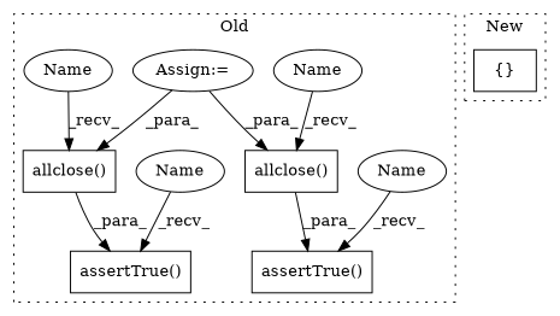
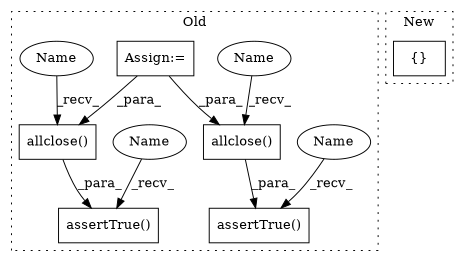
  digraph {
    node [a=75 l="32,39" shape=box]
    n1 [label="allclose()" s="1830,1942"]
    n2 [l="29,10" label="assertTrue()" s="1801,1981"]
    n3 [label="allclose()" s="2029,2141"]
    n4 [l="29,10" label="assertTrue()" s="2000,2180"]
-   n5 [a=68 l=3 label="Assign:=" s=1192 shape=ellipse]
+   n5 [a=68 l=3 label="Assign:=" s=1192]
    n6 [a=87 l=4 label=Name s=1801 shape=ellipse]
    n7 [a=87 l=4 label=Name s=2000 shape=ellipse]
    n8 [a=87 l=5 label=Name s=2029 shape=ellipse]
    n9 [a=87 l=5 label=Name s=1830 shape=ellipse]
    n10 [a=59 l="1,0" label="{}" s="2385,2408"]
    subgraph cluster_1 {
      label=Old
      style=dotted
      n1
      n2
      n3
      n4
      n5
      n6
      n7
      n8
      n9
    }
    subgraph cluster_2 {
      label=New
      style=dotted
      n10
    }
    n1 -> n2 [label=_para_]
    n3 -> n4 [label=_para_]
    n5 -> n1 [label=_para_]
    n5 -> n3 [label=_para_]
    n6 -> n2 [label=_recv_]
    n7 -> n4 [label=_recv_]
    n8 -> n3 [label=_recv_]
    n9 -> n1 [label=_recv_]
  }
